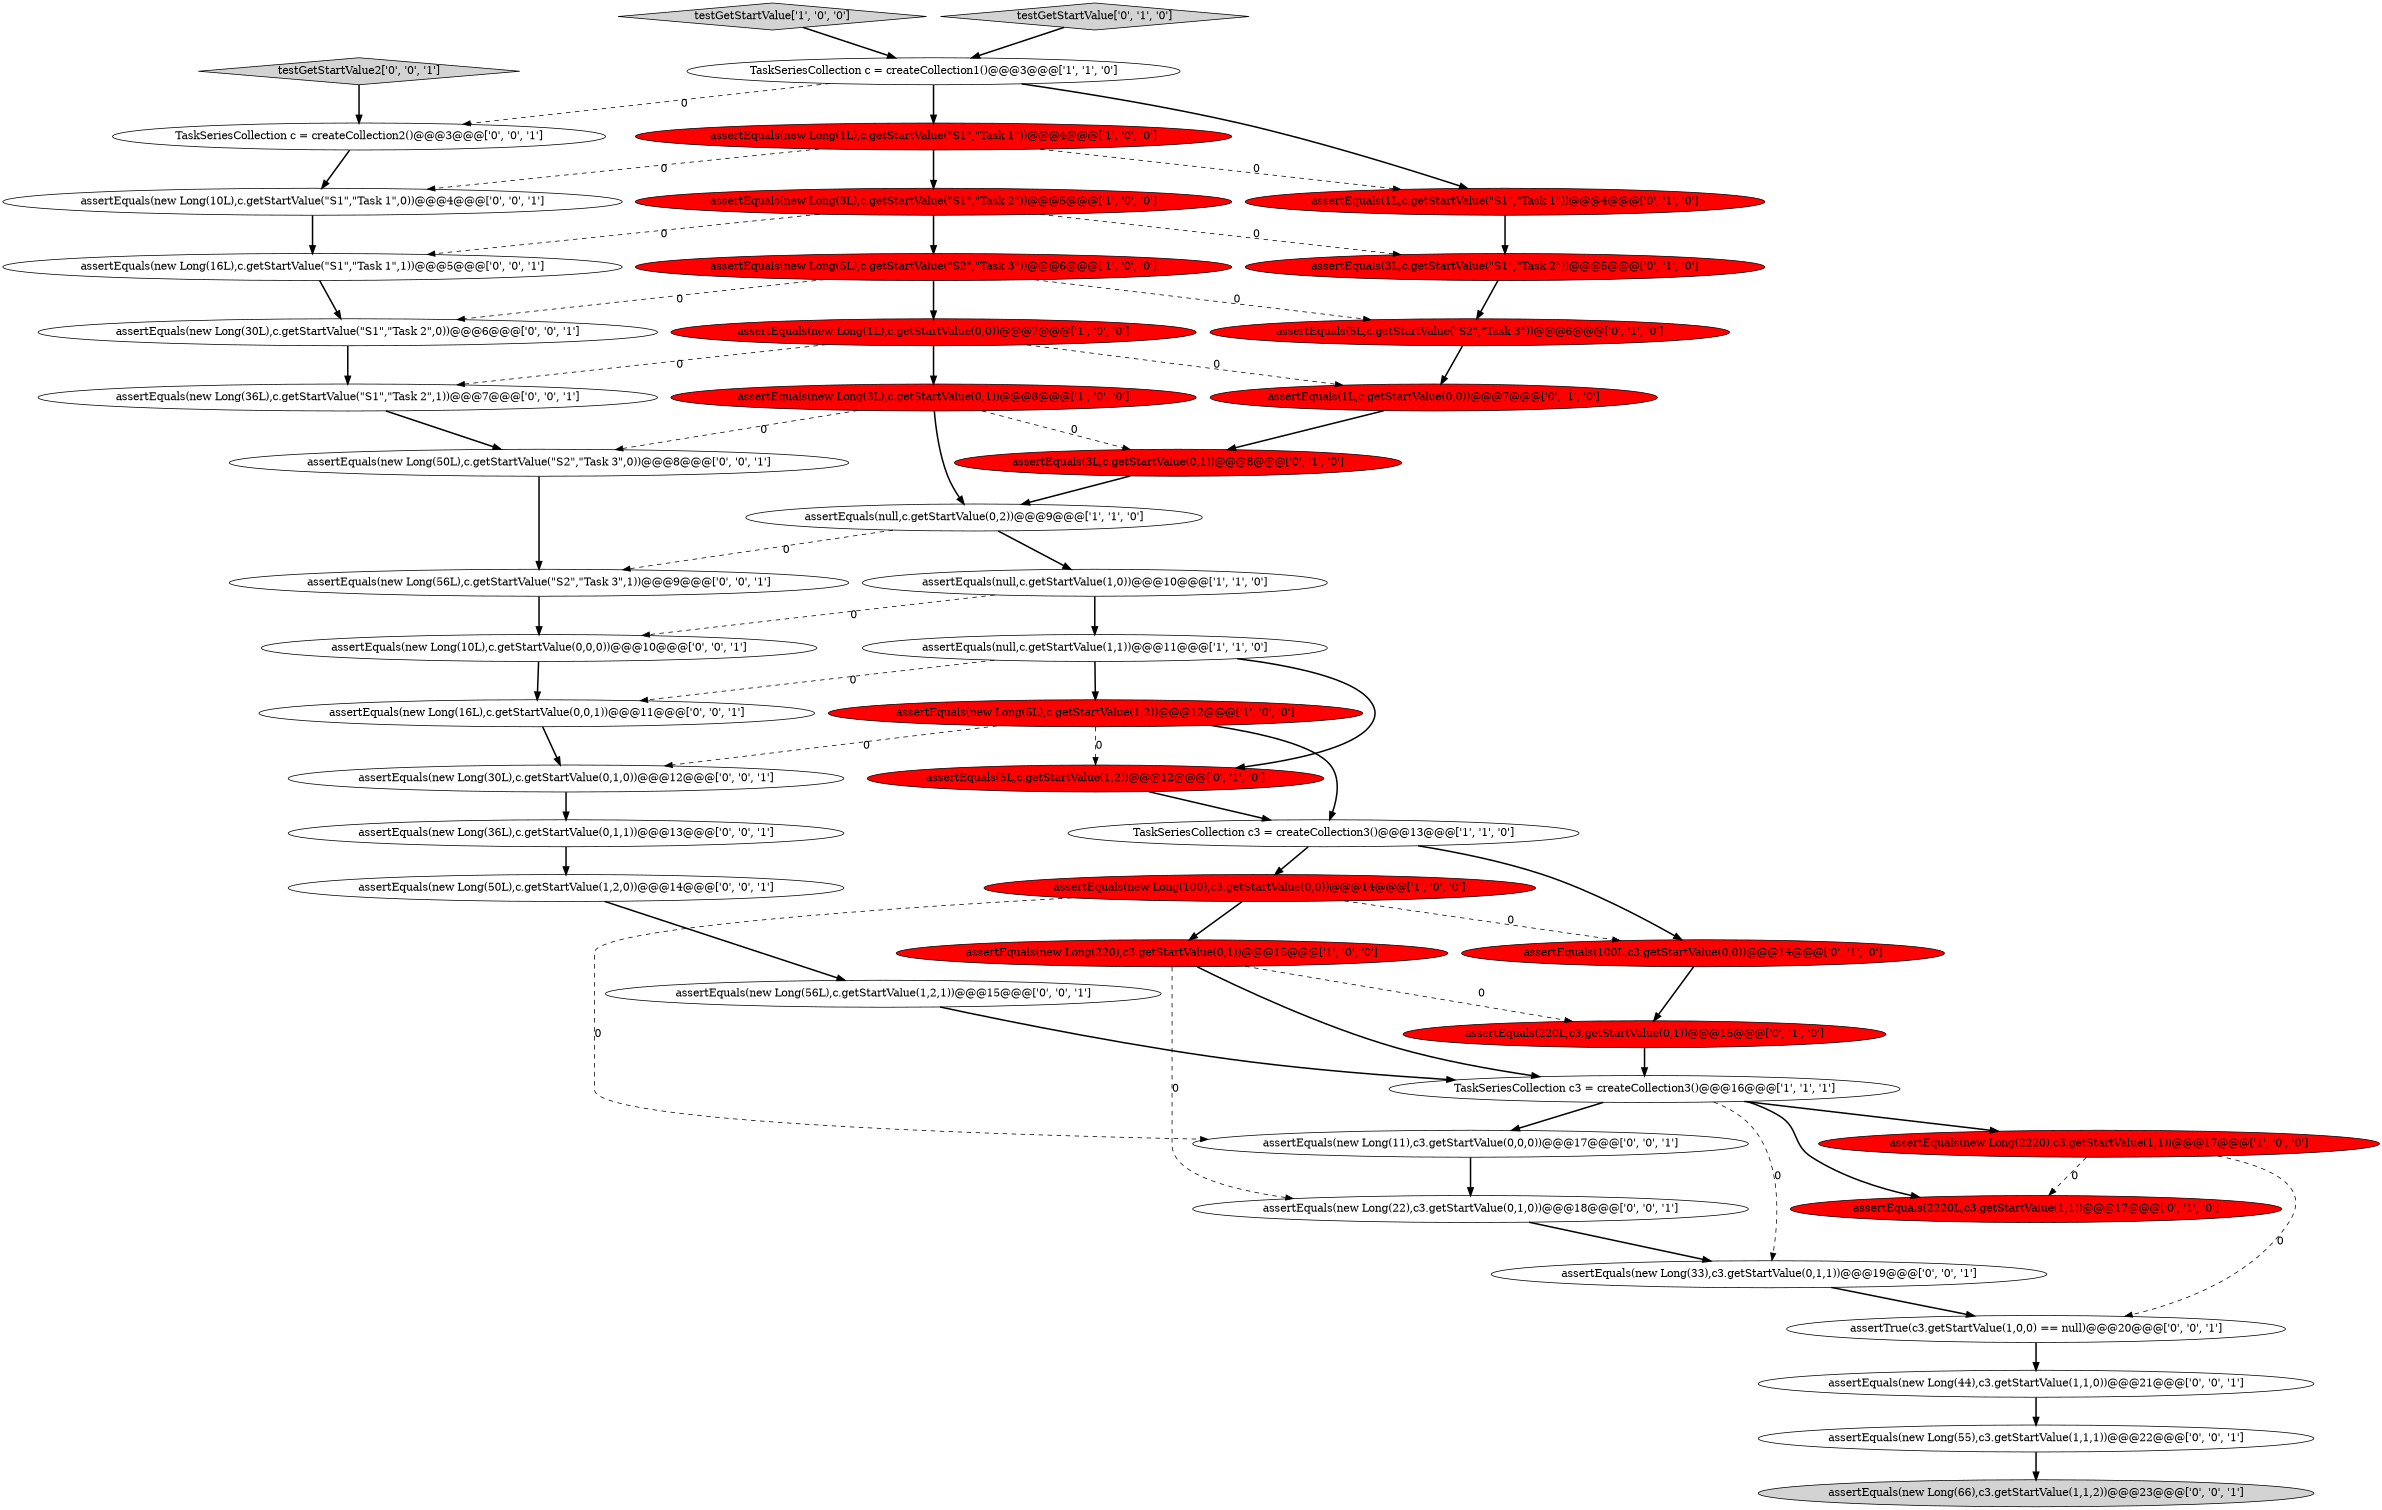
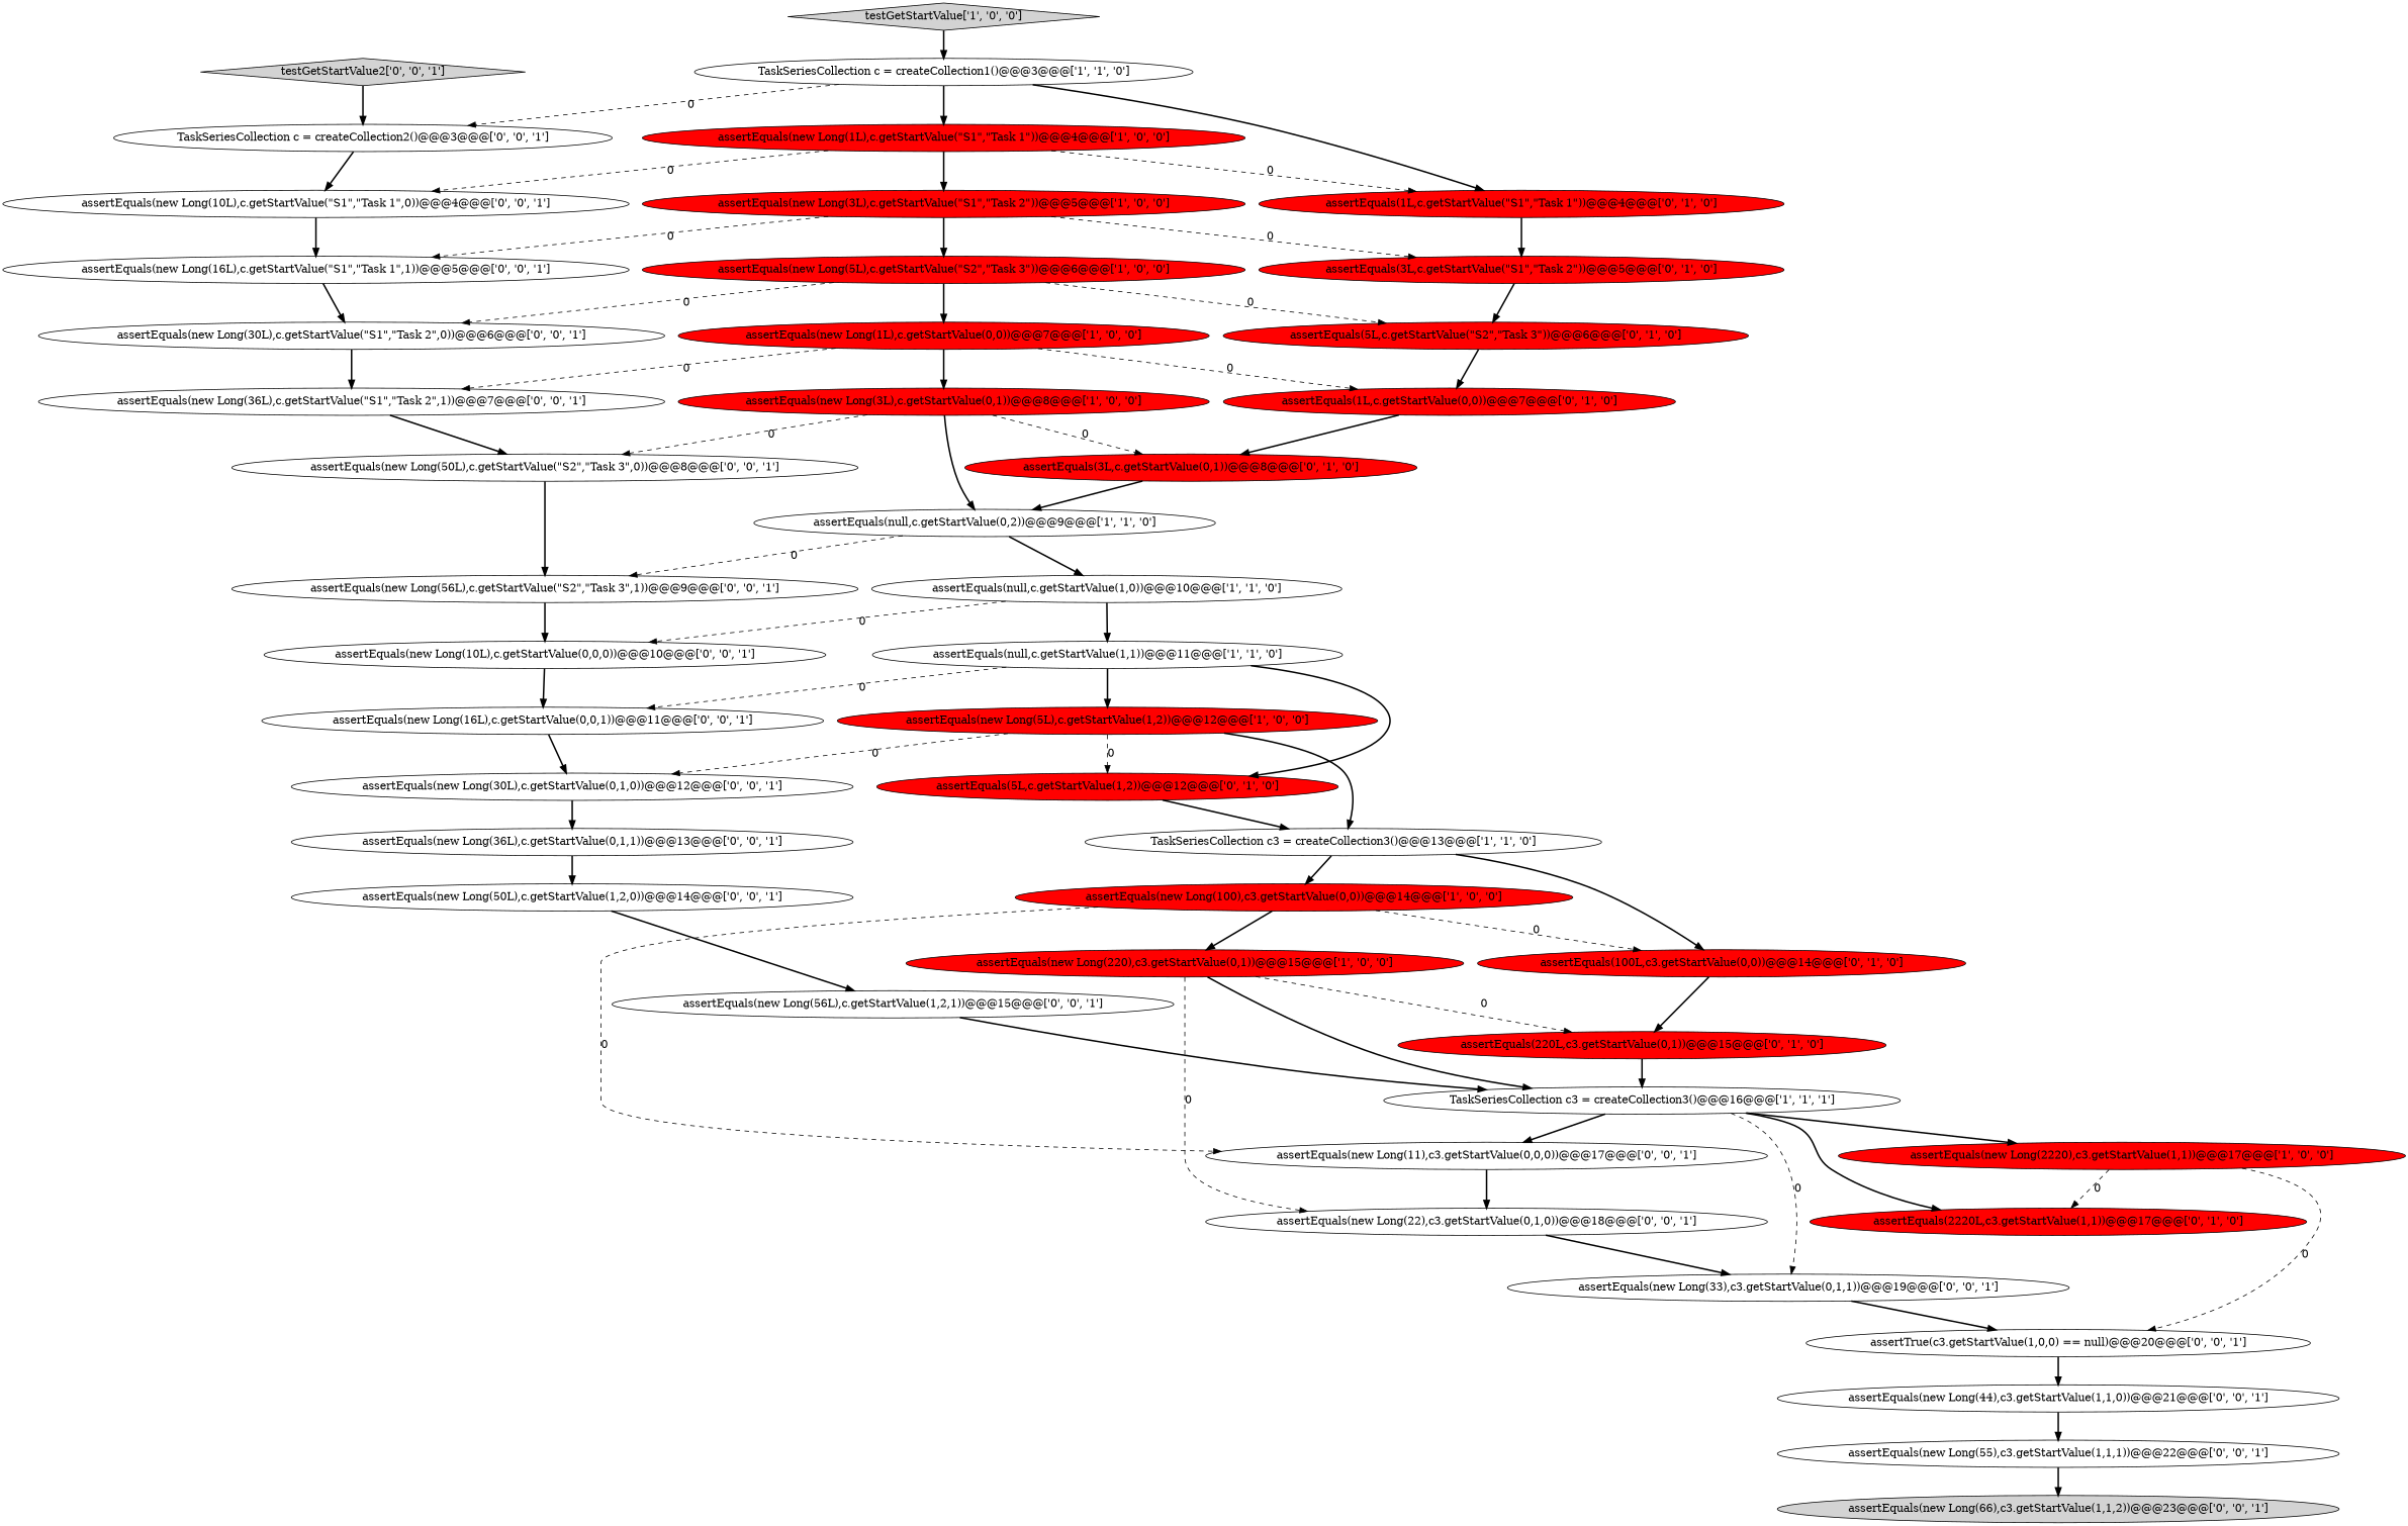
  digraph {
    node [fillcolor=white shape=ellipse style=filled]
    edge [style=bold]
    n1 [fillcolor=lightgray label="testGetStartValue['1', '0', '0']" shape=diamond]
    n2 [label="TaskSeriesCollection c = createCollection1()@@@3@@@['1', '1', '0']"]
    n3 [label="assertEquals(null,c.getStartValue(1,1))@@@11@@@['1', '1', '0']"]
    n4 [fillcolor=red label="assertEquals(5L,c.getStartValue(1,2))@@@12@@@['0', '1', '0']"]
    n5 [fillcolor=red label="assertEquals(new Long(5L),c.getStartValue(1,2))@@@12@@@['1', '0', '0']"]
    n6 [label="assertEquals(new Long(16L),c.getStartValue(0,0,1))@@@11@@@['0', '0', '1']"]
    n7 [label="TaskSeriesCollection c3 = createCollection3()@@@13@@@['1', '1', '0']"]
    n8 [fillcolor=red label="assertEquals(1L,c.getStartValue(0,0))@@@7@@@['0', '1', '0']"]
    n9 [fillcolor=red label="assertEquals(3L,c.getStartValue(0,1))@@@8@@@['0', '1', '0']"]
    n10 [label="TaskSeriesCollection c3 = createCollection3()@@@16@@@['1', '1', '1']"]
    n11 [label="assertEquals(new Long(33),c3.getStartValue(0,1,1))@@@19@@@['0', '0', '1']"]
    n12 [fillcolor=red label="assertEquals(2220L,c3.getStartValue(1,1))@@@17@@@['0', '1', '0']"]
    n13 [fillcolor=red label="assertEquals(new Long(2220),c3.getStartValue(1,1))@@@17@@@['1', '0', '0']"]
    n14 [label="assertEquals(new Long(11),c3.getStartValue(0,0,0))@@@17@@@['0', '0', '1']"]
    n15 [label="assertEquals(new Long(30L),c.getStartValue(0,1,0))@@@12@@@['0', '0', '1']"]
    n16 [label="assertEquals(new Long(36L),c.getStartValue(0,1,1))@@@13@@@['0', '0', '1']"]
    n17 [label="assertEquals(new Long(36L),c.getStartValue(\"S1\",\"Task 2\",1))@@@7@@@['0', '0', '1']"]
    n18 [label="assertEquals(new Long(50L),c.getStartValue(\"S2\",\"Task 3\",0))@@@8@@@['0', '0', '1']"]
    n19 [label="assertEquals(new Long(44),c3.getStartValue(1,1,0))@@@21@@@['0', '0', '1']"]
    n20 [label="assertEquals(new Long(55),c3.getStartValue(1,1,1))@@@22@@@['0', '0', '1']"]
    n21 [fillcolor=red label="assertEquals(new Long(100),c3.getStartValue(0,0))@@@14@@@['1', '0', '0']"]
    n22 [fillcolor=red label="assertEquals(100L,c3.getStartValue(0,0))@@@14@@@['0', '1', '0']"]
    n23 [fillcolor=red label="assertEquals(new Long(220),c3.getStartValue(0,1))@@@15@@@['1', '0', '0']"]
    n24 [fillcolor=red label="assertEquals(new Long(1L),c.getStartValue(0,0))@@@7@@@['1', '0', '0']"]
    n25 [fillcolor=red label="assertEquals(new Long(3L),c.getStartValue(0,1))@@@8@@@['1', '0', '0']"]
    n26 [fillcolor=red label="assertEquals(220L,c3.getStartValue(0,1))@@@15@@@['0', '1', '0']"]
    n27 [label="assertEquals(new Long(22),c3.getStartValue(0,1,0))@@@18@@@['0', '0', '1']"]
    n28 [label="assertEquals(new Long(16L),c.getStartValue(\"S1\",\"Task 1\",1))@@@5@@@['0', '0', '1']"]
    n29 [label="assertEquals(new Long(30L),c.getStartValue(\"S1\",\"Task 2\",0))@@@6@@@['0', '0', '1']"]
    n30 [label="assertTrue(c3.getStartValue(1,0,0) == null)@@@20@@@['0', '0', '1']"]
    n31 [label="assertEquals(new Long(50L),c.getStartValue(1,2,0))@@@14@@@['0', '0', '1']"]
    n32 [label="assertEquals(new Long(56L),c.getStartValue(1,2,1))@@@15@@@['0', '0', '1']"]
    n33 [label="assertEquals(null,c.getStartValue(0,2))@@@9@@@['1', '1', '0']"]
    n34 [label="assertEquals(new Long(56L),c.getStartValue(\"S2\",\"Task 3\",1))@@@9@@@['0', '0', '1']"]
    n35 [label="assertEquals(null,c.getStartValue(1,0))@@@10@@@['1', '1', '0']"]
    n36 [label="assertEquals(new Long(10L),c.getStartValue(\"S1\",\"Task 1\",0))@@@4@@@['0', '0', '1']"]
    n37 [fillcolor=red label="assertEquals(new Long(1L),c.getStartValue(\"S1\",\"Task 1\"))@@@4@@@['1', '0', '0']"]
    n38 [fillcolor=red label="assertEquals(1L,c.getStartValue(\"S1\",\"Task 1\"))@@@4@@@['0', '1', '0']"]
    n39 [fillcolor=red label="assertEquals(new Long(3L),c.getStartValue(\"S1\",\"Task 2\"))@@@5@@@['1', '0', '0']"]
    n40 [fillcolor=red label="assertEquals(3L,c.getStartValue(\"S1\",\"Task 2\"))@@@5@@@['0', '1', '0']"]
    n41 [fillcolor=red label="assertEquals(5L,c.getStartValue(\"S2\",\"Task 3\"))@@@6@@@['0', '1', '0']"]
    n42 [fillcolor=lightgray label="testGetStartValue2['0', '0', '1']" shape=diamond]
    n43 [label="TaskSeriesCollection c = createCollection2()@@@3@@@['0', '0', '1']"]
    n44 [fillcolor=lightgray label="assertEquals(new Long(66),c3.getStartValue(1,1,2))@@@23@@@['0', '0', '1']"]
    n45 [label="assertEquals(new Long(10L),c.getStartValue(0,0,0))@@@10@@@['0', '0', '1']"]
    n46 [fillcolor=red label="assertEquals(new Long(5L),c.getStartValue(\"S2\",\"Task 3\"))@@@6@@@['1', '0', '0']"]
-   n47 [fillcolor=lightgray label="testGetStartValue['0', '1', '0']" shape=diamond]
    n1 -> n2
    n2 -> n37
    n2 -> n38
    n2 -> n43 [label=0 style=dashed]
    n3 -> n4
    n3 -> n5
    n3 -> n6 [label=0 style=dashed]
    n4 -> n7
    n5 -> n4 [label=0 style=dashed]
    n5 -> n7
    n5 -> n15 [label=0 style=dashed]
    n6 -> n15
    n7 -> n21
    n7 -> n22
    n8 -> n9
    n9 -> n33
    n10 -> n11 [label=0 style=dashed]
    n10 -> n12
    n10 -> n13
    n10 -> n14
    n11 -> n30
    n13 -> n12 [label=0 style=dashed]
    n13 -> n30 [label=0 style=dashed]
    n14 -> n27
    n15 -> n16
    n16 -> n31
    n17 -> n18
    n18 -> n34
    n19 -> n20
    n20 -> n44
    n21 -> n14 [label=0 style=dashed]
    n21 -> n22 [label=0 style=dashed]
    n21 -> n23
    n22 -> n26
    n23 -> n10
    n23 -> n26 [label=0 style=dashed]
    n23 -> n27 [label=0 style=dashed]
    n24 -> n8 [label=0 style=dashed]
    n24 -> n17 [label=0 style=dashed]
    n24 -> n25
    n25 -> n9 [label=0 style=dashed]
    n25 -> n18 [label=0 style=dashed]
    n25 -> n33
    n26 -> n10
    n27 -> n11
    n28 -> n29
    n29 -> n17
    n30 -> n19
    n31 -> n32
    n32 -> n10
    n33 -> n34 [label=0 style=dashed]
    n33 -> n35
    n34 -> n45
    n35 -> n3
    n35 -> n45 [label=0 style=dashed]
    n36 -> n28
    n37 -> n36 [label=0 style=dashed]
    n37 -> n38 [label=0 style=dashed]
    n37 -> n39
    n38 -> n40
    n39 -> n28 [label=0 style=dashed]
    n39 -> n40 [label=0 style=dashed]
    n39 -> n46
    n40 -> n41
    n41 -> n8
    n42 -> n43
    n43 -> n36
    n45 -> n6
    n46 -> n24
    n46 -> n29 [label=0 style=dashed]
    n46 -> n41 [label=0 style=dashed]
-   n47 -> n2
  }
